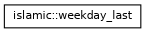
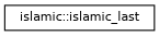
  digraph {
    rankdir=LR
-   n1 [color=black fillcolor=white fontname=Helvetica fontsize=10 height=0.2 label="islamic::weekday_last" shape=record style=filled width=0.4]
+   n1 [color=black fillcolor=white fontname=Helvetica fontsize=10 height=0.2 label="islamic::islamic_last" shape=record style=filled width=0.4]
  }
